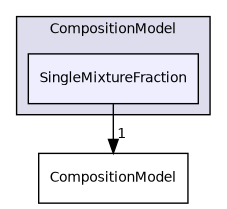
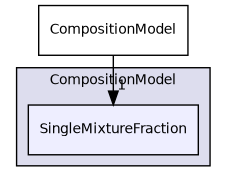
  digraph {
    compound=true
    node [fontname=Helvetica fontsize=10 shape=box]
    n1 [fillcolor="#eeeeff" label=SingleMixtureFraction pencolor=black style=filled]
    n2 [label=CompositionModel]
    subgraph cluster_1 {
      bgcolor="#ddddee"
      fontname=Helvetica
      fontsize=10
      label=CompositionModel
      pencolor=black
      n1
    }
-   n1 -> n2 [headlabel=1 labeldistance=1.5 labelfontname=Helvetica labelfontsize=10]
+   n2 -> n1 [headlabel=1 labeldistance=1.5 labelfontname=Helvetica labelfontsize=10]
  }
